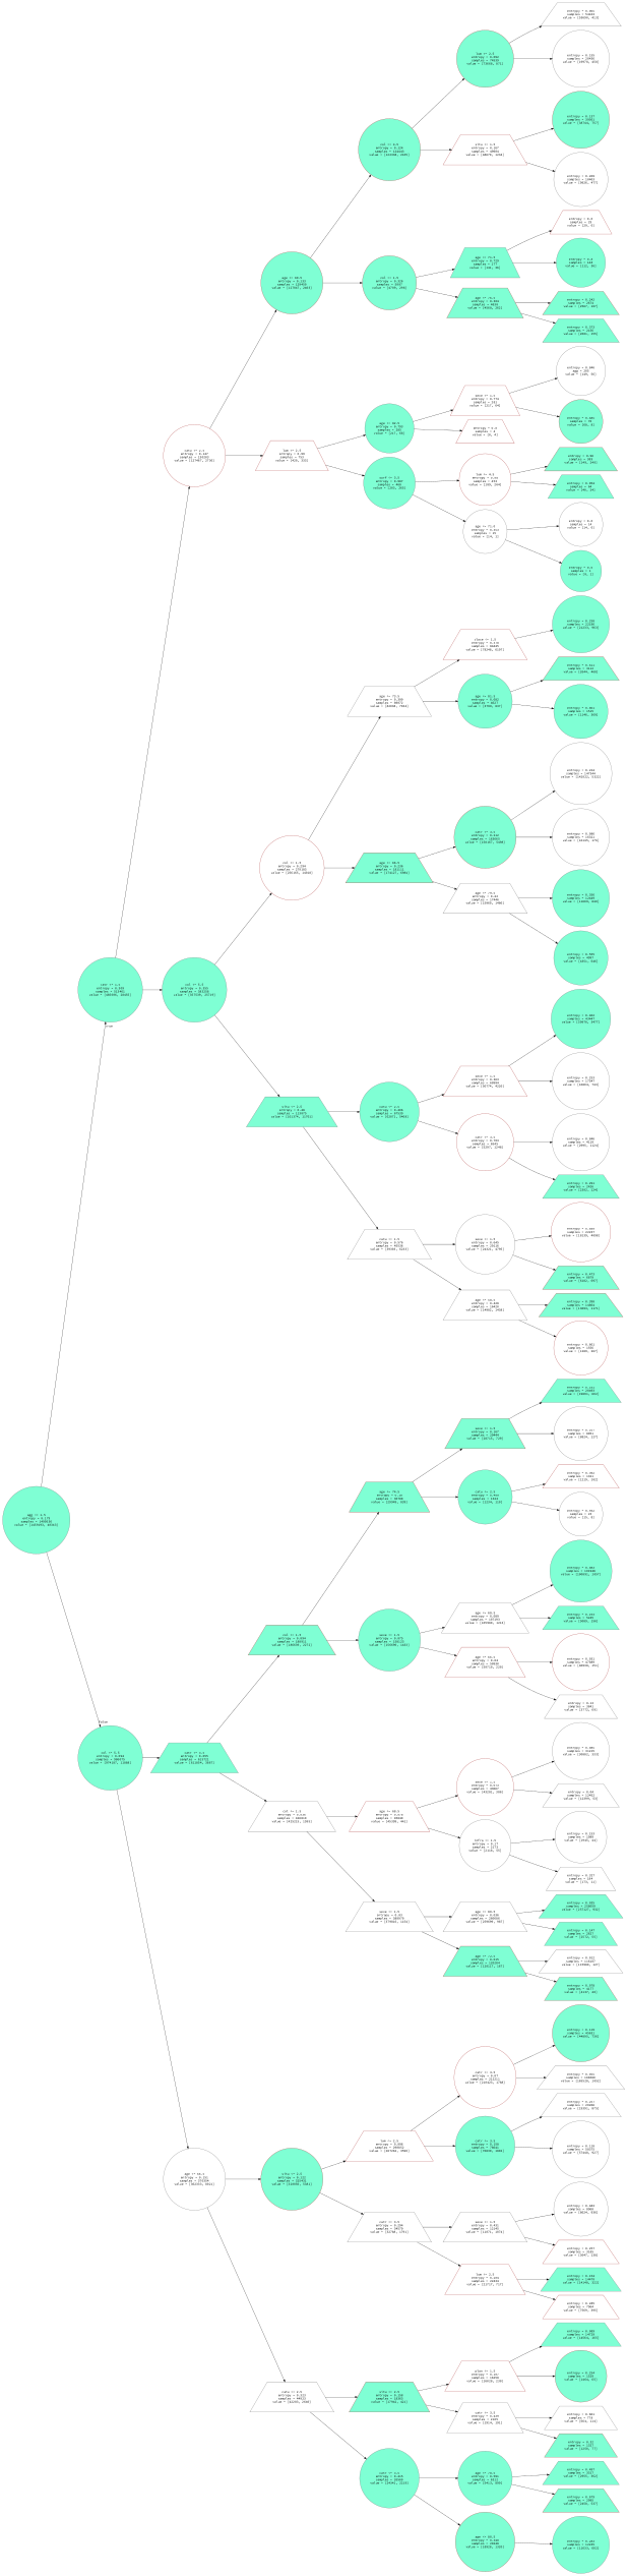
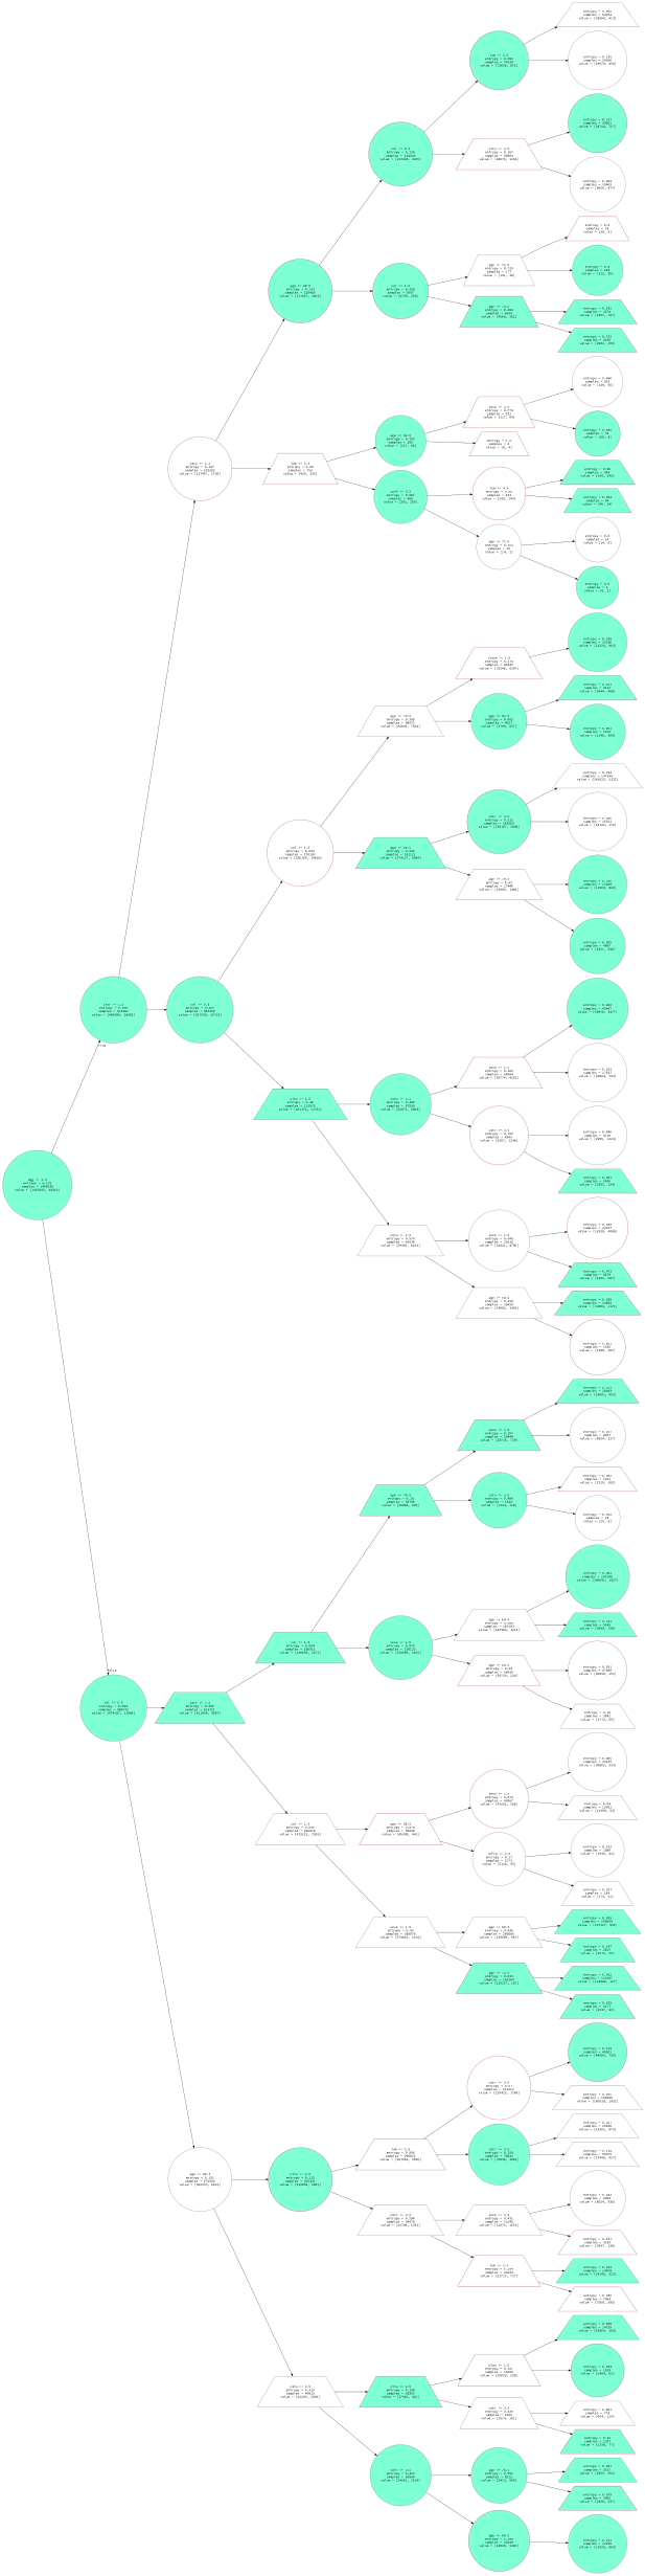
  digraph {
    fontname="Source Code Pro"
    rankdir=LR
    node [color=gray40 fillcolor=aquamarine fontname="Source Code Pro" shape=trapezium style=filled]
    edge [fontname="Source Code Pro"]
    n1 [label="agg <= 1.5\nentropy = 0.179\nsamples = 1499536\nvalue = [1459193, 40343]" shape=circle]
    n2 [label="catr <= 1.5\nentropy = 0.309\nsamples = 513461\nvalue = [485006, 28455]" shape=circle]
    n3 [label="col <= 5.5\nentropy = 0.094\nsamples = 986075\nvalue = [974187, 11888]" shape=circle]
    n4 [color=brown fillcolor=white label="catu <= 2.5\nentropy = 0.147\nsamples = 130203\nvalue = [127467, 2736]" shape=circle]
    n5 [label="col <= 5.5\nentropy = 0.355\nsamples = 383258\nvalue = [357539, 25719]" shape=circle]
    n6 [label="catr <= 3.5\nentropy = 0.055\nsamples = 615721\nvalue = [611854, 3867]"]
    n7 [fillcolor=white label="age <= 66.5\nentropy = 0.151\nsamples = 370354\nvalue = [362333, 8021]" shape=circle]
    n8 [color=brown label="age <= 69.5\nentropy = 0.133\nsamples = 129450\nvalue = [127047, 2403]" shape=circle]
    n9 [color=brown fillcolor=white label="lum <= 2.5\nentropy = 0.99\nsamples = 753\nvalue = [420, 333]"]
    n10 [color=brown fillcolor=white label="col <= 1.5\nentropy = 0.294\nsamples = 270183\nvalue = [256165, 14018]" shape=circle]
    n11 [label="situ <= 2.5\nentropy = 0.48\nsamples = 113075\nvalue = [101374, 11701]"]
    n12 [color=brown label="col <= 4.5\nentropy = 0.124\nsamples = 124443\nvalue = [122338, 2105]" shape=circle]
    n13 [color=brown label="col <= 1.5\nentropy = 0.326\nsamples = 5007\nvalue = [4709, 298]" shape=circle]
    n14 [label="age <= 82.5\nentropy = 0.793\nsamples = 285\nvalue = [217, 68]" shape=circle]
    n15 [label="surf <= 3.5\nentropy = 0.987\nsamples = 468\nvalue = [203, 265]" shape=circle]
    n16 [color=brown label="lum <= 2.5\nentropy = 0.092\nsamples = 74539\nvalue = [73668, 871]" shape=circle]
    n17 [color=brown fillcolor=white label="situ <= 1.5\nentropy = 0.167\nsamples = 49904\nvalue = [48670, 1234]"]
-   n18 [label="age <= 71.5\nentropy = 0.729\nsamples = 177\nvalue = [141, 36]"]
+   n18 [fillcolor=white label="age <= 71.5\nentropy = 0.729\nsamples = 177\nvalue = [141, 36]"]
    n19 [color=brown label="age <= 76.5\nentropy = 0.304\nsamples = 4830\nvalue = [4568, 262]"]
    n20 [fillcolor=white label="entropy = 0.065\nsamples = 54103\nvalue = [53690, 413]"]
    n21 [fillcolor=white label="entropy = 0.155\nsamples = 20436\nvalue = [19978, 458]" shape=circle]
    n22 [color=brown label="entropy = 0.137\nsamples = 39501\nvalue = [38744, 757]" shape=circle]
    n23 [fillcolor=white label="entropy = 0.269\nsamples = 10403\nvalue = [9926, 477]" shape=circle]
    n24 [color=brown fillcolor=white label="entropy = 0.0\nsamples = 29\nvalue = [29, 0]"]
    n25 [label="entropy = 0.8\nsamples = 148\nvalue = [112, 36]" shape=circle]
    n26 [color=brown label="entropy = 0.242\nsamples = 2674\nvalue = [2567, 107]"]
    n27 [label="entropy = 0.373\nsamples = 2156\nvalue = [2001, 155]"]
    n28 [color=brown fillcolor=white label="sexe <= 1.5\nentropy = 0.774\nsamples = 281\nvalue = [217, 64]"]
    n29 [color=brown fillcolor=white label="entropy = 0.0\nsamples = 4\nvalue = [0, 4]"]
    n30 [color=brown fillcolor=white label="lum <= 4.5\nentropy = 0.98\nsamples = 453\nvalue = [189, 264]" shape=circle]
    n31 [fillcolor=white label="age <= 71.0\nentropy = 0.353\nsamples = 15\nvalue = [14, 1]" shape=circle]
-   n32 [fillcolor=white label="entropy = 0.846\nagg = 205\nvalue = [149, 56]" shape=circle]
+   n32 [fillcolor=white label="entropy = 0.846\nsamples = 205\nvalue = [149, 56]" shape=circle]
    n33 [color=brown label="entropy = 0.485\nsamples = 76\nvalue = [68, 8]" shape=circle]
    n34 [color=brown label="entropy = 0.96\nsamples = 389\nvalue = [149, 240]"]
    n35 [label="entropy = 0.954\nsamples = 64\nvalue = [40, 24]"]
    n36 [fillcolor=white label="entropy = 0.0\nsamples = 14\nvalue = [14, 0]" shape=circle]
    n37 [label="entropy = 0.0\nsamples = 1\nvalue = [0, 1]" shape=circle]
    n38 [fillcolor=white label="age <= 73.5\nentropy = 0.399\nsamples = 89072\nvalue = [82038, 7034]"]
    n39 [color=brown label="age <= 66.5\nentropy = 0.236\nsamples = 181111\nvalue = [174127, 6984]"]
    n40 [label="catu <= 2.5\nentropy = 0.406\nsamples = 67539\nvalue = [62071, 5468]" shape=circle]
    n41 [fillcolor=white label="catu <= 1.5\nentropy = 0.576\nsamples = 45536\nvalue = [39303, 6233]"]
    n42 [color=brown fillcolor=white label="place <= 1.5\nentropy = 0.378\nsamples = 84445\nvalue = [78248, 6197]"]
    n43 [label="age <= 81.5\nentropy = 0.682\nsamples = 4627\nvalue = [3790, 837]" shape=circle]
    n44 [color=brown label="catr <= 3.5\nentropy = 0.212\nsamples = 163665\nvalue = [158167, 5498]" shape=circle]
    n45 [fillcolor=white label="age <= 79.5\nentropy = 0.42\nsamples = 17446\nvalue = [15960, 1486]"]
    n46 [label="entropy = 0.258\nsamples = 22196\nvalue = [21233, 963]" shape=circle]
    n47 [color=brown label="entropy = 0.611\nsamples = 3112\nvalue = [2644, 468]"]
    n48 [label="entropy = 0.801\nsamples = 1515\nvalue = [1146, 369]" shape=circle]
-   n49 [fillcolor=white label="entropy = 0.224\nsamples = 147344\nvalue = [142022, 5322]" shape=circle]
+   n49 [fillcolor=white label="entropy = 0.224\nsamples = 147344\nvalue = [142022, 5322]"]
    n50 [fillcolor=white label="entropy = 0.086\nsamples = 16321\nvalue = [16145, 176]" shape=circle]
    n51 [label="entropy = 0.356\nsamples = 12449\nvalue = [11609, 840]" shape=circle]
    n52 [label="entropy = 0.555\nsamples = 4997\nvalue = [4351, 646]" shape=circle]
    n53 [color=brown fillcolor=white label="sexe <= 1.5\nentropy = 0.363\nsamples = 60994\nvalue = [56774, 4220]"]
    n54 [color=brown fillcolor=white label="catr <= 3.5\nentropy = 0.703\nsamples = 6545\nvalue = [5297, 1248]" shape=circle]
    n55 [fillcolor=white label="sexe <= 1.5\nentropy = 0.645\nsamples = 29116\nvalue = [24321, 4795]" shape=circle]
    n56 [fillcolor=white label="age <= 58.5\nentropy = 0.428\nsamples = 16420\nvalue = [14982, 1438]"]
    n57 [label="entropy = 0.402\nsamples = 43447\nvalue = [39970, 3477]" shape=circle]
    n58 [fillcolor=white label="entropy = 0.253\nsamples = 17547\nvalue = [16804, 743]" shape=circle]
    n59 [fillcolor=white label="entropy = 0.846\nsamples = 4119\nvalue = [2995, 1124]" shape=circle]
    n60 [label="entropy = 0.291\nsamples = 2426\nvalue = [2302, 124]"]
    n61 [color=brown fillcolor=white label="entropy = 0.689\nsamples = 22237\nvalue = [18139, 4098]" shape=circle]
    n62 [color=brown label="entropy = 0.473\nsamples = 6879\nvalue = [6182, 697]"]
    n63 [color=brown label="entropy = 0.398\nsamples = 14864\nvalue = [13693, 1171]"]
    n64 [color=brown fillcolor=white label="entropy = 0.661\nsamples = 1556\nvalue = [1289, 267]" shape=circle]
    n65 [color=brown label="col <= 1.5\nentropy = 0.094\nsamples = 188911\nvalue = [186639, 2272]"]
    n66 [fillcolor=white label="col <= 1.5\nentropy = 0.036\nsamples = 426810\nvalue = [425215, 1595]"]
    n67 [color=brown label="situ <= 2.5\nentropy = 0.122\nsamples = 325431\nvalue = [320050, 5381]" shape=circle]
    n68 [fillcolor=white label="catu <= 2.5\nentropy = 0.323\nsamples = 44923\nvalue = [42283, 2640]"]
    n69 [color=brown label="age <= 74.5\nentropy = 0.18\nsamples = 30788\nvalue = [29949, 839]"]
    n70 [label="sexe <= 1.5\nentropy = 0.075\nsamples = 158123\nvalue = [156690, 1433]" shape=circle]
    n71 [color=brown fillcolor=white label="age <= 68.5\nentropy = 0.078\nsamples = 45840\nvalue = [45399, 441]"]
    n72 [fillcolor=white label="sexe <= 1.5\nentropy = 0.03\nsamples = 380970\nvalue = [379816, 1154]"]
    n73 [color=brown label="sexe <= 1.5\nentropy = 0.167\nsamples = 29444\nvalue = [28715, 729]"]
    n74 [label="catu <= 2.5\nentropy = 0.409\nsamples = 1344\nvalue = [1234, 110]" shape=circle]
    n75 [fillcolor=white label="age <= 68.5\nentropy = 0.089\nsamples = 107193\nvalue = [105980, 1213]"]
    n76 [color=brown fillcolor=white label="age <= 66.5\nentropy = 0.04\nsamples = 50930\nvalue = [50710, 220]"]
    n77 [label="entropy = 0.191\nsamples = 20493\nvalue = [19891, 602]"]
    n78 [fillcolor=white label="entropy = 0.107\nsamples = 8951\nvalue = [8824, 127]" shape=circle]
    n79 [color=brown fillcolor=white label="entropy = 0.392\nsamples = 1321\nvalue = [1219, 102]"]
    n80 [fillcolor=white label="entropy = 0.932\nsamples = 23\nvalue = [15, 8]" shape=circle]
    n81 [label="entropy = 0.083\nsamples = 101948\nvalue = [100891, 1057]" shape=circle]
    n82 [label="entropy = 0.193\nsamples = 5245\nvalue = [5089, 156]"]
    n83 [color=brown fillcolor=white label="entropy = 0.031\nsamples = 47089\nvalue = [46938, 151]" shape=circle]
    n84 [fillcolor=white label="entropy = 0.13\nsamples = 3841\nvalue = [3772, 69]"]
    n85 [color=brown fillcolor=white label="sexe <= 1.5\nentropy = 0.073\nsamples = 43667\nvalue = [43281, 386]" shape=circle]
    n86 [fillcolor=white label="infra <= 1.5\nentropy = 0.17\nsamples = 2173\nvalue = [2118, 55]" shape=circle]
    n87 [fillcolor=white label="age <= 80.5\nentropy = 0.036\nsamples = 260686\nvalue = [259699, 987]"]
    n88 [color=brown label="age <= 72.5\nentropy = 0.015\nsamples = 120284\nvalue = [120117, 167]"]
    n89 [fillcolor=white label="entropy = 0.085\nsamples = 31215\nvalue = [30882, 333]" shape=circle]
    n90 [fillcolor=white label="entropy = 0.04\nsamples = 12452\nvalue = [12399, 53]"]
    n91 [fillcolor=white label="entropy = 0.153\nsamples = 1989\nvalue = [1945, 44]" shape=circle]
    n92 [fillcolor=white label="entropy = 0.327\nsamples = 184\nvalue = [173, 11]"]
    n93 [label="entropy = 0.035\nsamples = 258059\nvalue = [257127, 932]"]
    n94 [label="entropy = 0.147\nsamples = 2627\nvalue = [2572, 55]"]
-   n95 [fillcolor=white label="entropy = 0.012\nsamples = 116107\nvalue = [115980, 127]"]
+   n95 [label="entropy = 0.012\nsamples = 116107\nvalue = [115980, 127]"]
    n96 [color=brown label="entropy = 0.078\nsamples = 4177\nvalue = [4137, 40]"]
    n97 [color=brown fillcolor=white label="lum <= 2.5\nentropy = 0.096\nsamples = 290852\nvalue = [287262, 3590]"]
    n98 [fillcolor=white label="catr <= 3.5\nentropy = 0.294\nsamples = 34579\nvalue = [32788, 1791]"]
    n99 [color=brown label="situ <= 2.5\nentropy = 0.158\nsamples = 18363\nvalue = [17942, 421]"]
    n100 [label="catr <= 3.5\nentropy = 0.415\nsamples = 26560\nvalue = [24341, 2219]" shape=circle]
    n101 [color=brown fillcolor=white label="catr <= 3.5\nentropy = 0.07\nsamples = 212211\nvalue = [210423, 1788]" shape=circle]
    n102 [label="catr <= 3.5\nentropy = 0.158\nsamples = 78641\nvalue = [76839, 1802]" shape=circle]
    n103 [fillcolor=white label="sexe <= 1.5\nentropy = 0.431\nsamples = 12145\nvalue = [11071, 1074]"]
    n104 [color=brown fillcolor=white label="lum <= 2.5\nentropy = 0.204\nsamples = 22434\nvalue = [21717, 717]"]
    n105 [color=brown label="entropy = 0.119\nsamples = 45631\nvalue = [44895, 736]" shape=circle]
    n106 [fillcolor=white label="entropy = 0.055\nsamples = 166580\nvalue = [165528, 1052]"]
    n107 [fillcolor=white label="entropy = 0.257\nsamples = 20266\nvalue = [19391, 875]"]
-   n108 [fillcolor=white label="entropy = 0.118\nsamples = 58375\nvalue = [57448, 927]" shape=circle]
+   n108 [fillcolor=white label="entropy = 0.118\nsamples = 58375\nvalue = [57448, 927]"]
    n109 [fillcolor=white label="entropy = 0.483\nsamples = 8960\nvalue = [8024, 936]" shape=circle]
    n110 [color=brown fillcolor=white label="entropy = 0.257\nsamples = 3185\nvalue = [3047, 138]"]
    n111 [label="entropy = 0.154\nsamples = 14470\nvalue = [14148, 322]"]
    n112 [color=brown fillcolor=white label="entropy = 0.285\nsamples = 7964\nvalue = [7569, 395]"]
    n113 [color=brown fillcolor=white label="plan <= 1.5\nentropy = 0.107\nsamples = 16258\nvalue = [16028, 230]"]
    n114 [fillcolor=white label="catr <= 3.5\nentropy = 0.439\nsamples = 2105\nvalue = [1914, 191]"]
    n115 [label="age <= 78.5\nentropy = 0.591\nsamples = 6312\nvalue = [5413, 899]" shape=circle]
    n116 [color=brown label="age <= 80.5\nentropy = 0.348\nsamples = 20248\nvalue = [18928, 1320]" shape=circle]
    n117 [label="entropy = 0.089\nsamples = 14729\nvalue = [14564, 165]"]
    n118 [color=brown label="entropy = 0.254\nsamples = 1529\nvalue = [1464, 65]" shape=circle]
    n119 [fillcolor=white label="entropy = 0.601\nsamples = 778\nvalue = [664, 114]"]
    n120 [color=brown label="entropy = 0.32\nsamples = 1327\nvalue = [1250, 77]"]
    n121 [label="entropy = 0.497\nsamples = 3317\nvalue = [2955, 362]"]
    n122 [color=brown label="entropy = 0.679\nsamples = 2995\nvalue = [2458, 537]"]
    n123 [label="entropy = 0.283\nsamples = 12235\nvalue = [11633, 602]" shape=circle]
    n1 -> n2 [headlabel=True labelangle=45 labeldistance=2.5]
    n1 -> n3 [headlabel=False labelangle=-45 labeldistance=2.5]
    n2 -> n4
    n2 -> n5
    n3 -> n6
    n3 -> n7
    n4 -> n8
    n4 -> n9
    n5 -> n10
    n5 -> n11
    n6 -> n65
    n6 -> n66
    n7 -> n67
    n7 -> n68
    n8 -> n12
    n8 -> n13
    n9 -> n14
    n9 -> n15
    n10 -> n38
    n10 -> n39
    n11 -> n40
    n11 -> n41
    n12 -> n16
    n12 -> n17
    n13 -> n18
    n13 -> n19
    n14 -> n28
    n14 -> n29
    n15 -> n30
    n15 -> n31
    n16 -> n20
    n16 -> n21
    n17 -> n22
    n17 -> n23
    n18 -> n24
    n18 -> n25
    n19 -> n26
    n19 -> n27
    n28 -> n32
    n28 -> n33
    n30 -> n34
    n30 -> n35
    n31 -> n36
    n31 -> n37
    n38 -> n42
    n38 -> n43
    n39 -> n44
    n39 -> n45
    n40 -> n53
    n40 -> n54
    n41 -> n55
    n41 -> n56
    n42 -> n46
    n43 -> n47
    n43 -> n48
    n44 -> n49
    n44 -> n50
    n45 -> n51
    n45 -> n52
    n53 -> n57
    n53 -> n58
    n54 -> n59
    n54 -> n60
    n55 -> n61
    n55 -> n62
    n56 -> n63
    n56 -> n64
    n65 -> n69
    n65 -> n70
    n66 -> n71
    n66 -> n72
    n67 -> n97
    n67 -> n98
    n68 -> n99
    n68 -> n100
    n69 -> n73
    n69 -> n74
    n70 -> n75
    n70 -> n76
    n71 -> n85
    n71 -> n86
    n72 -> n87
    n72 -> n88
    n73 -> n77
    n73 -> n78
    n74 -> n79
    n74 -> n80
    n75 -> n81
    n75 -> n82
    n76 -> n83
    n76 -> n84
    n85 -> n89
    n85 -> n90
    n86 -> n91
    n86 -> n92
    n87 -> n93
    n87 -> n94
    n88 -> n95
    n88 -> n96
    n97 -> n101
    n97 -> n102
    n98 -> n103
    n98 -> n104
    n99 -> n113
    n99 -> n114
    n100 -> n115
    n100 -> n116
    n101 -> n105
    n101 -> n106
    n102 -> n107
    n102 -> n108
    n103 -> n109
    n103 -> n110
    n104 -> n111
    n104 -> n112
    n113 -> n117
    n113 -> n118
    n114 -> n119
    n114 -> n120
    n115 -> n121
    n115 -> n122
    n116 -> n123
  }
